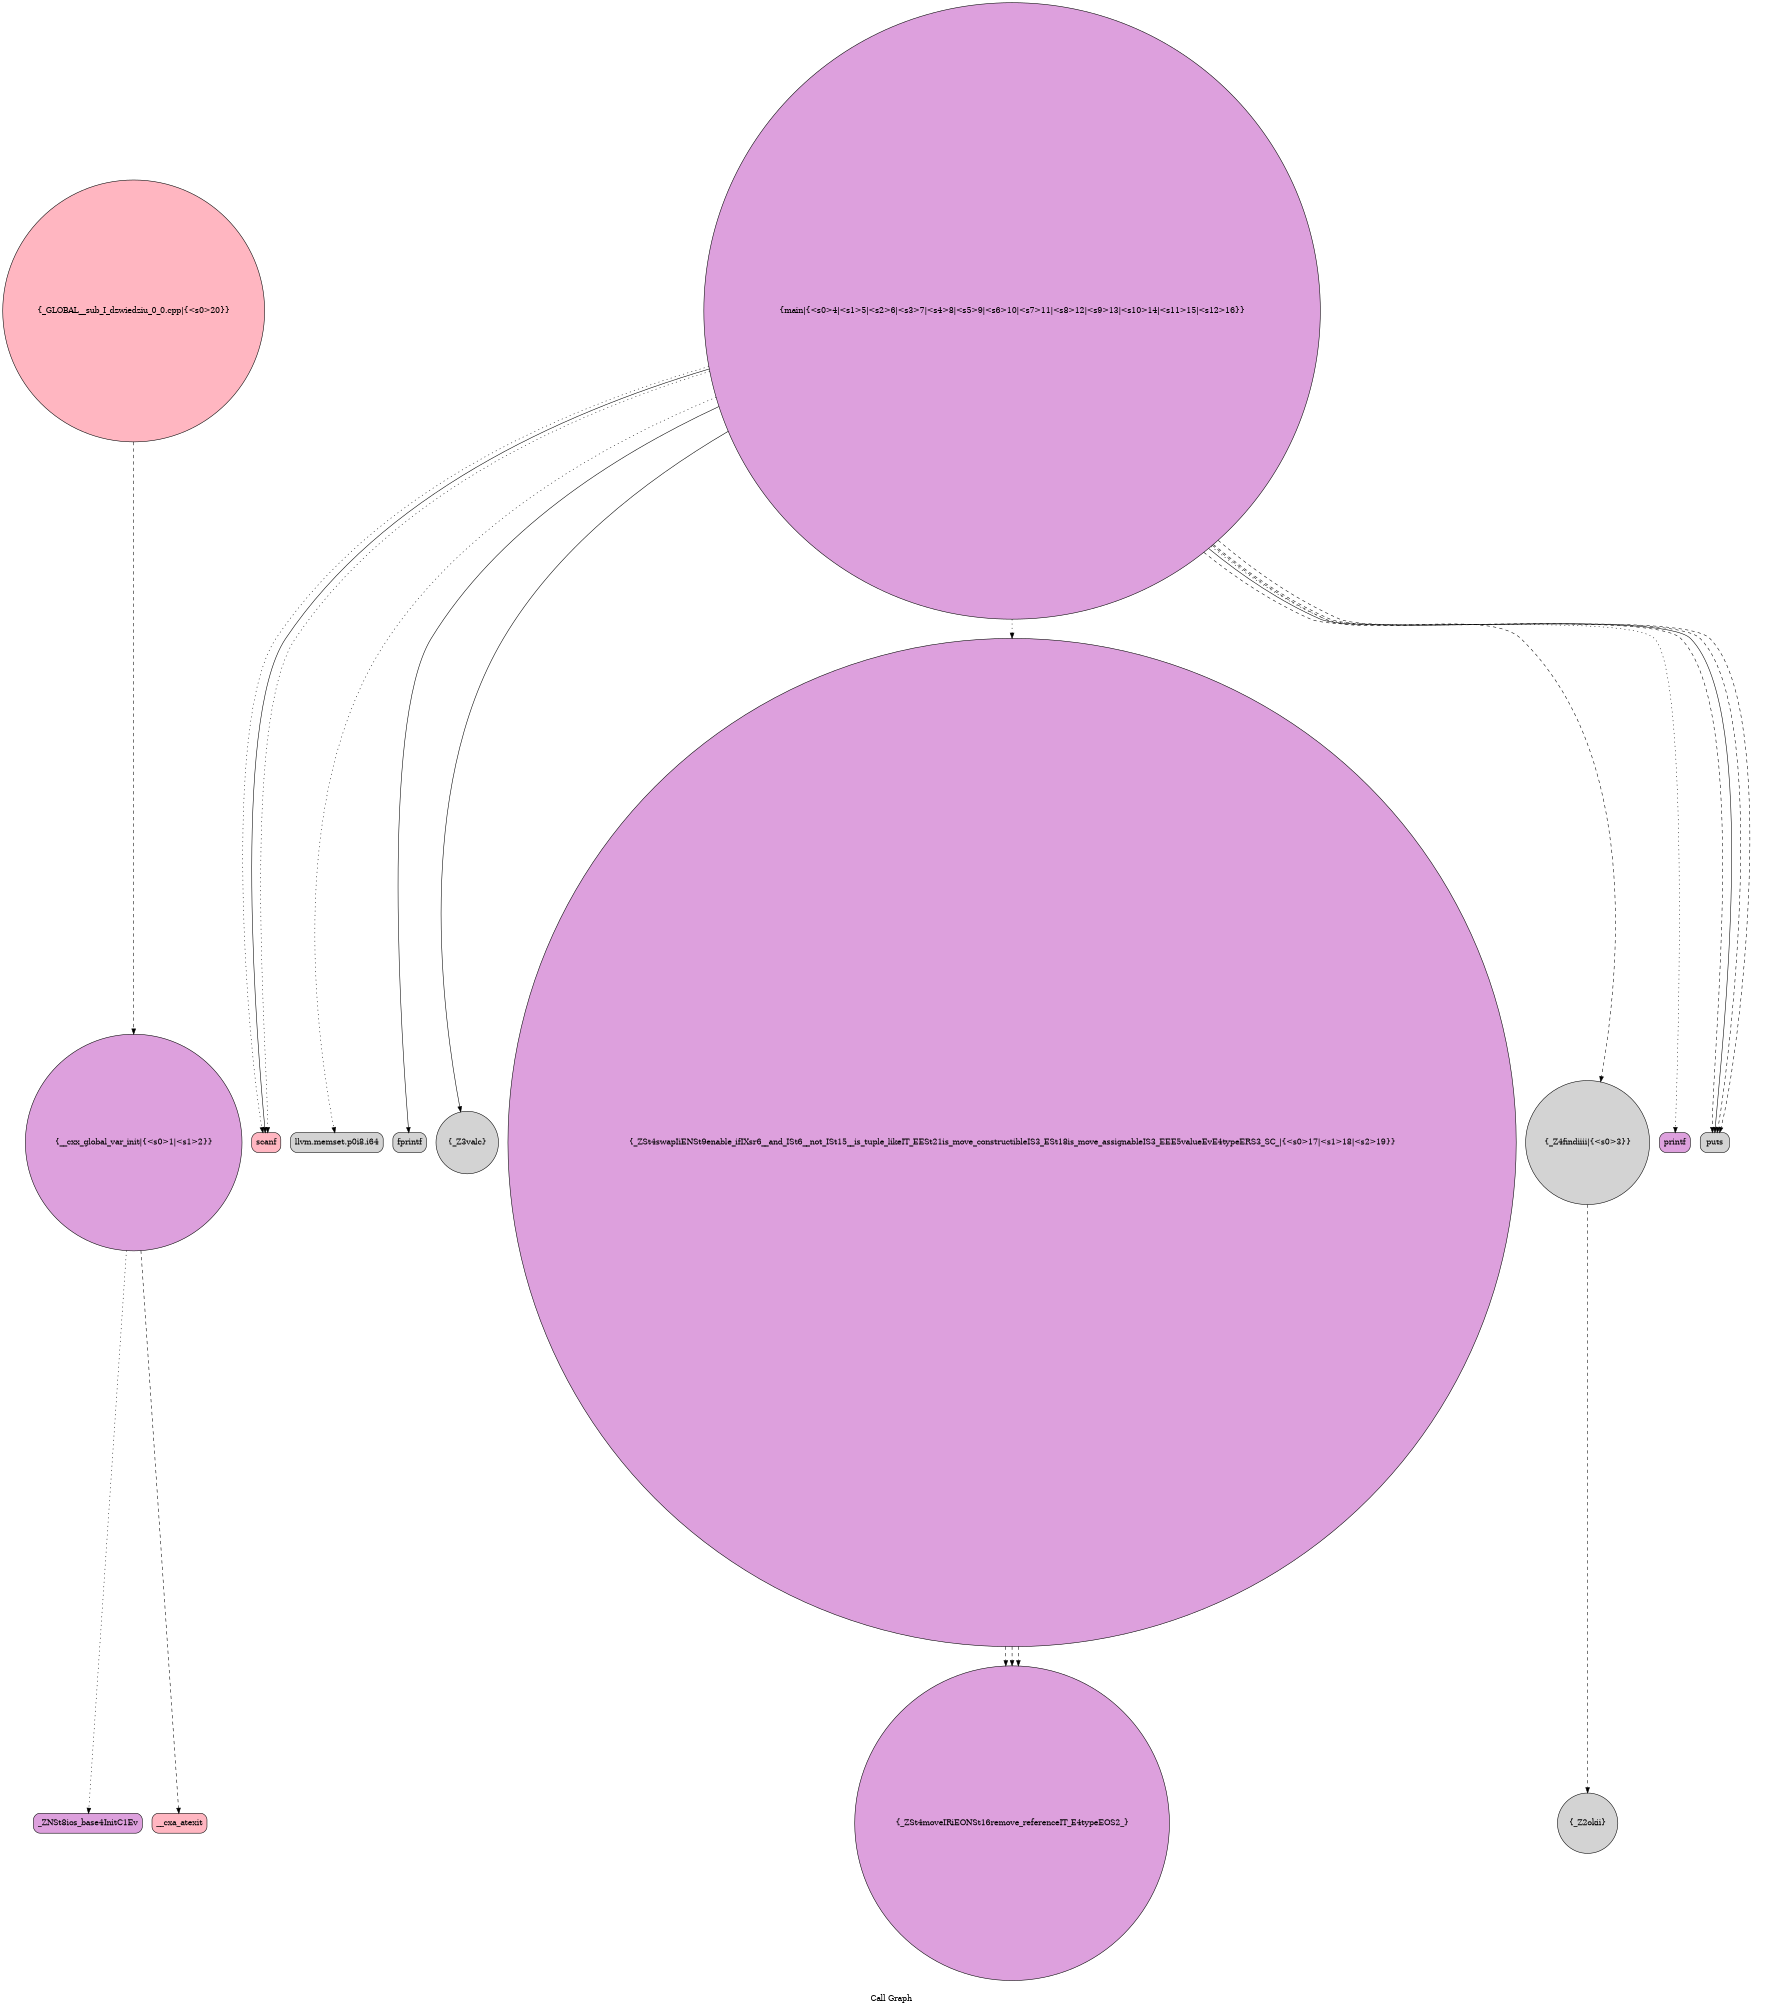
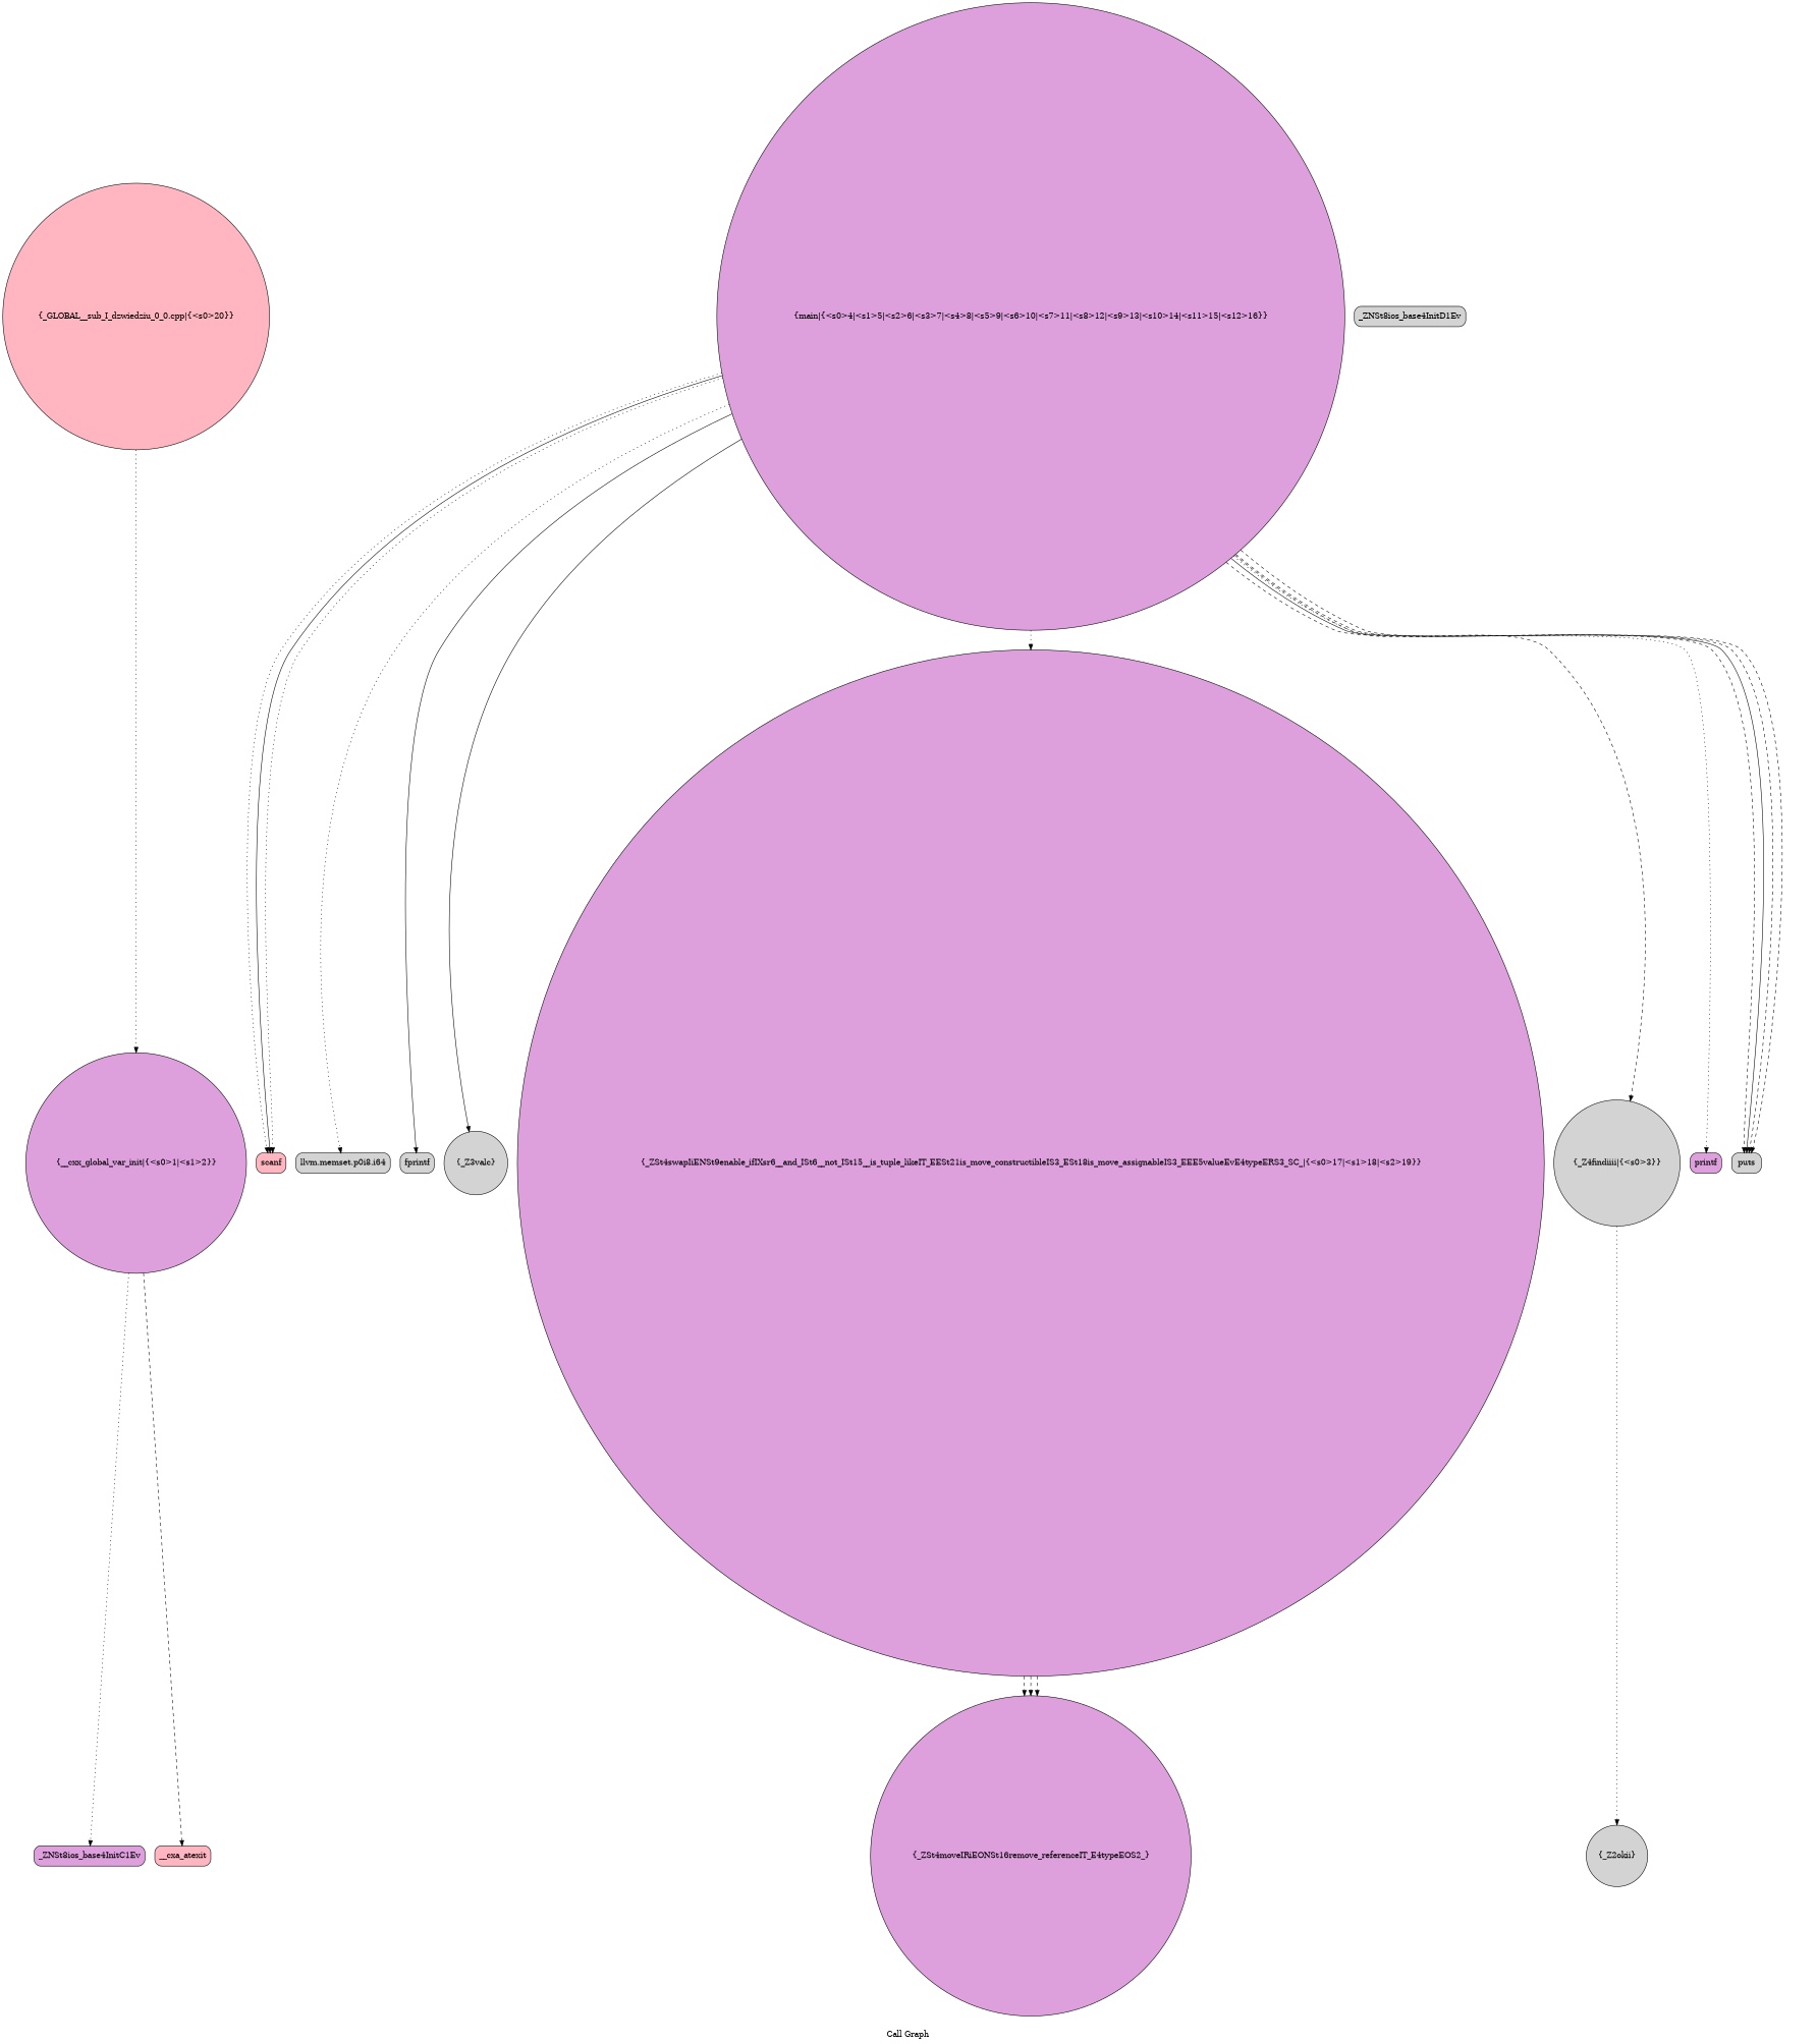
  digraph {
    label="Call Graph"
    node [fillcolor=lightgrey shape=circle style=filled]
    edge [color=black style=dashed tailport=s0]
    n1 [fillcolor=plum label="{__cxx_global_var_init|{<s0>1|<s1>2}}"]
    n2 [fillcolor=plum label="{_ZNSt8ios_base4InitC1Ev}" shape=Mrecord]
    n3 [fillcolor=lightpink label="{__cxa_atexit}" shape=Mrecord]
    n4 [fillcolor=plum label="{main|{<s0>4|<s1>5|<s2>6|<s3>7|<s4>8|<s5>9|<s6>10|<s7>11|<s8>12|<s9>13|<s10>14|<s11>15|<s12>16}}"]
    n5 [fillcolor=lightpink label="{scanf}" shape=Mrecord]
    n6 [label="{llvm.memset.p0i8.i64}" shape=Mrecord]
    n7 [label="{fprintf}" shape=Mrecord]
    n8 [label="{_Z3valc}"]
    n9 [fillcolor=plum label="{_ZSt4swapIiENSt9enable_ifIXsr6__and_ISt6__not_ISt15__is_tuple_likeIT_EESt21is_move_constructibleIS3_ESt18is_move_assignableIS3_EEE5valueEvE4typeERS3_SC_|{<s0>17|<s1>18|<s2>19}}"]
    n10 [label="{_Z4findiiii|{<s0>3}}"]
    n11 [fillcolor=plum label="{printf}" shape=Mrecord]
    n12 [label="{puts}" shape=Mrecord]
    n13 [fillcolor=plum label="{_ZSt4moveIRiEONSt16remove_referenceIT_E4typeEOS2_}"]
    n14 [label="{_Z2okii}"]
+   n15 [label="{_ZNSt8ios_base4InitD1Ev}" shape=Mrecord]
    n16 [fillcolor=lightpink label="{_GLOBAL__sub_I_dzwiedziu_0_0.cpp|{<s0>20}}"]
    n1 -> n2 [style=dotted]
    n1 -> n3 [tailport=s1]
    n4 -> n5 [style=dotted]
    n4 -> n5 [style=solid tailport=s2]
    n4 -> n5 [style=dotted tailport=s4]
    n4 -> n6 [style=dotted tailport=s1]
    n4 -> n7 [style=solid tailport=s3]
    n4 -> n8 [style=solid tailport=s5]
    n4 -> n9 [style=dotted tailport=s6]
    n4 -> n10 [tailport=s7]
    n4 -> n11 [style=dotted tailport=s8]
    n4 -> n12 [tailport=s9]
    n4 -> n12 [style=solid tailport=s10]
    n4 -> n12 [tailport=s11]
    n4 -> n12 [tailport=s12]
    n9 -> n13
    n9 -> n13 [tailport=s1]
    n9 -> n13 [tailport=s2]
-   n10 -> n14
-   n16 -> n1
+   n10 -> n14 [style=dotted]
+   n16 -> n1 [style=dotted]
  }
